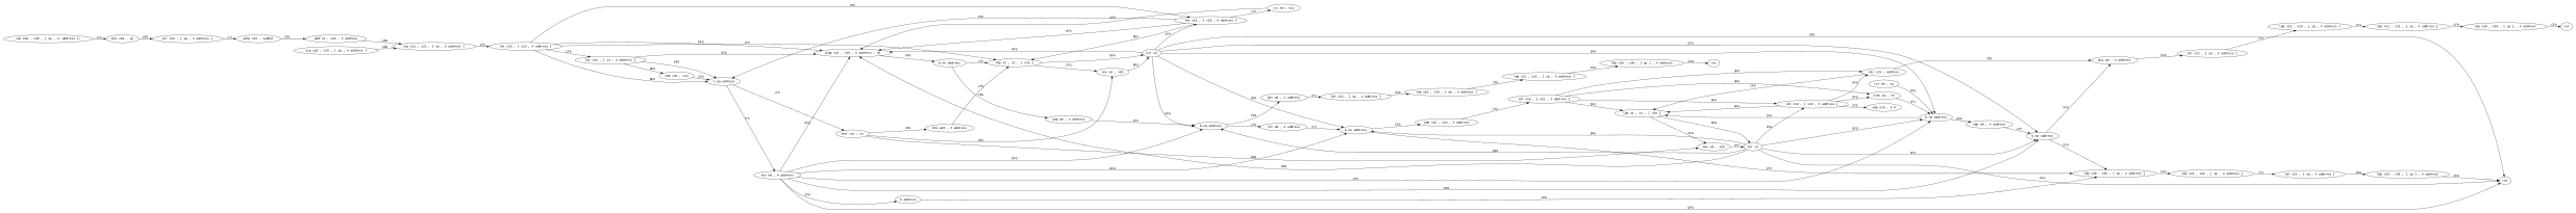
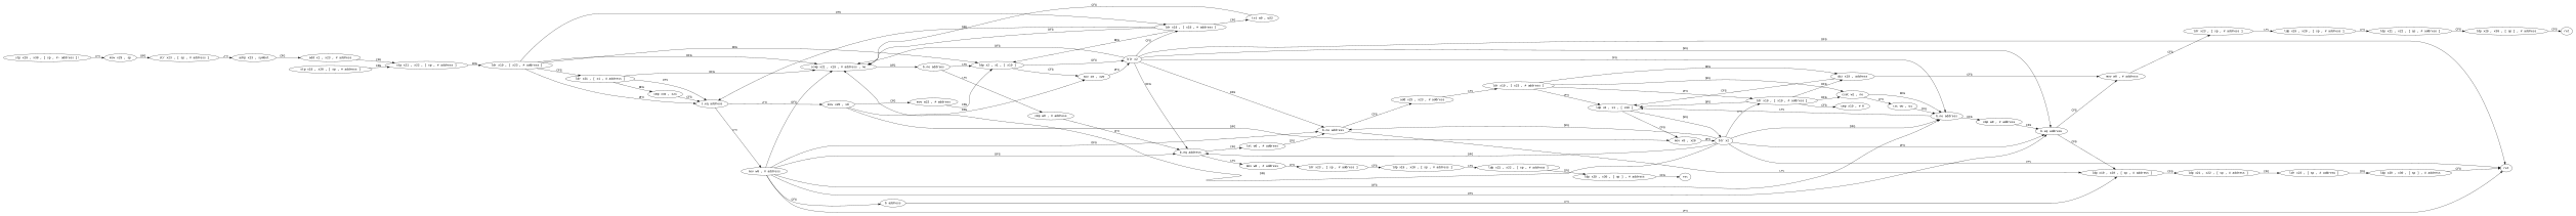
  digraph {
    fontname="Liberation Mono"
    rankdir=LR
    node [fontname="Liberation Mono"]
    edge [fontname="Liberation Mono"]
    n1 [label="stp x29 , x30 , [ sp , #- address ]!"]
    n2 [label="mov x29 , sp"]
    n3 [label="str x23 , [ sp , # address ]"]
    n4 [label="adrp x23 , symbol"]
    n5 [label="add x1 , x23 , # address"]
    n6 [label="stp x21 , x22 , [ sp , # address ]"]
    n7 [label="stp x19 , x20 , [ sp , # address ]"]
    n8 [label="ldr x19 , [ x23 , # address ]"]
    n9 [label="ldr x21 , [ x1 , # address ]"]
    n10 [label="b.eq address"]
    n11 [label="ldp x2 , x1 , [ x19 ]"]
    n12 [label="ldr x19 , [ x19 , # address ]"]
    n13 [label="ccmp x21 , x19 , # address , ne"]
    n14 [label="cmp x19 , x21"]
    n15 [label="mov w0 , # address"]
    n16 [label="mov x20 , x0"]
    n17 [label="mov x0 , x20"]
    n18 [label="blr x2"]
    n19 [label="tst w0 , w22"]
    n20 [label="b.ne address"]
    n21 [label="b address"]
    n22 [label=ret]
    n23 [label="b.eq address"]
    n24 [label="b.ne address"]
    n25 [label="b.ne address"]
    n26 [label="b.eq address"]
    n27 [label="mov w22 , # address"]
    n28 [label="mov x0 , x20"]
    n29 [label="ldp x19 , x20 , [ sp , # address ]"]
    n30 [label="mov w0 , # address"]
    n31 [label="tst w0 , # address"]
    n32 [label="add x23 , x23 , # address"]
    n33 [label="ldp x2 , x1 , [ x19 ]"]
    n34 [label="cmp w0 , # address"]
    n35 [label="mov w0 , # address"]
    n36 [label="blr x2"]
    n37 [label="ldp x21 , x22 , [ sp , # address ]"]
    n38 [label="ldr x23 , [ sp , # address ]"]
    n39 [label="ldp x29 , x30 , [ sp ] , # address"]
    n40 [label="cmp w0 , # address"]
    n41 [label="ldr x23 , [ sp , # address ]"]
    n42 [label="ldp x19 , x20 , [ sp , # address ]"]
    n43 [label="ldp x21 , x22 , [ sp , # address ]"]
    n44 [label="ldp x29 , x30 , [ sp ] , # address"]
    n45 [label=ret]
    n46 [label="ldr x19 , [ x23 , # address ]"]
    n47 [label="cbz x19 , address"]
    n48 [label="ldr x19 , [ x19 , # address ]"]
    n49 [label="cset w1 , ne"]
    n50 [label="cmp x19 , # 0"]
    n51 [label="tst w0 , w1"]
    n52 [label="ldr x23 , [ sp , # address ]"]
    n53 [label="ldp x19 , x20 , [ sp , # address ]"]
    n54 [label="ldp x21 , x22 , [ sp , # address ]"]
    n55 [label="ldp x29 , x30 , [ sp ] , # address"]
    n56 [label=ret]
    n1 -> n2 [label=CFG]
    n2 -> n3 [label=DFG]
    n3 -> n4 [label=CFG]
    n4 -> n5 [label=CFG]
    n5 -> n6 [label=CFG]
    n6 -> n8 [label=CFG]
    n7 -> n6 [label=CFG]
    n8 -> n9 [label=CFG]
    n8 -> n10 [label=DFG]
    n8 -> n11 [label=DFG]
    n8 -> n12 [label=DFG]
    n8 -> n13 [label=DFG]
    n9 -> n10 [label=DFG]
    n9 -> n13 [label=DFG]
    n9 -> n14 [label=DFG]
    n10 -> n15 [label=CFG]
    n10 -> n16 [label=CFG]
    n11 -> n17 [label=CFG]
    n11 -> n18 [label=DFG]
    n12 -> n10 [label=DFG]
    n12 -> n11 [label=DFG]
    n12 -> n13 [label=DFG]
    n12 -> n19 [label=CFG]
    n13 -> n20 [label=DFG]
    n14 -> n10 [label=CFG]
    n15 -> n13 [label=DFG]
    n15 -> n21 [label=CFG]
    n15 -> n22 [label=DFG]
    n15 -> n23 [label=DFG]
    n15 -> n24 [label=DFG]
    n15 -> n25 [label=DFG]
    n15 -> n26 [label=DFG]
    n16 -> n17 [label=DFG]
    n16 -> n27 [label=CFG]
    n16 -> n28 [label=DFG]
    n17 -> n18 [label=DFG]
    n18 -> n12 [label=CFG]
    n18 -> n13 [label=DFG]
    n18 -> n22 [label=DFG]
    n18 -> n23 [label=DFG]
    n18 -> n24 [label=DFG]
    n18 -> n25 [label=DFG]
    n18 -> n26 [label=DFG]
    n19 -> n13 [label=CFG]
    n20 -> n11 [label=CFG]
    n20 -> n40 [label=CFG]
    n21 -> n29 [label=CFG]
    n23 -> n30 [label=CFG]
    n23 -> n31 [label=CFG]
    n24 -> n29 [label=CFG]
    n24 -> n32 [label=CFG]
    n25 -> n33 [label=CFG]
    n25 -> n34 [label=CFG]
    n26 -> n29 [label=CFG]
    n26 -> n35 [label=CFG]
    n27 -> n11 [label=CFG]
    n28 -> n36 [label=DFG]
    n29 -> n37 [label=CFG]
    n30 -> n41 [label=CFG]
    n31 -> n24 [label=CFG]
    n32 -> n46 [label=CFG]
    n33 -> n28 [label=CFG]
    n33 -> n36 [label=DFG]
    n34 -> n26 [label=CFG]
    n35 -> n52 [label=CFG]
    n36 -> n13 [label=DFG]
    n36 -> n22 [label=DFG]
    n36 -> n23 [label=DFG]
    n36 -> n24 [label=DFG]
    n36 -> n25 [label=DFG]
    n36 -> n26 [label=DFG]
    n36 -> n48 [label=CFG]
    n37 -> n38 [label=CFG]
    n38 -> n39 [label=CFG]
    n39 -> n22 [label=CFG]
    n40 -> n23 [label=CFG]
    n41 -> n42 [label=CFG]
    n42 -> n43 [label=CFG]
    n43 -> n44 [label=CFG]
    n44 -> n45 [label=CFG]
    n46 -> n33 [label=DFG]
    n46 -> n47 [label=DFG]
    n46 -> n48 [label=DFG]
    n46 -> n49 [label=DFG]
    n47 -> n33 [label=CFG]
    n47 -> n35 [label=CFG]
    n48 -> n33 [label=DFG]
    n48 -> n47 [label=DFG]
    n48 -> n49 [label=DFG]
    n48 -> n50 [label=CFG]
    n49 -> n25 [label=DFG]
+   n49 -> n51 [label=CFG]
    n51 -> n25 [label=CFG]
    n52 -> n53 [label=CFG]
    n53 -> n54 [label=CFG]
    n54 -> n55 [label=CFG]
    n55 -> n56 [label=CFG]
  }
